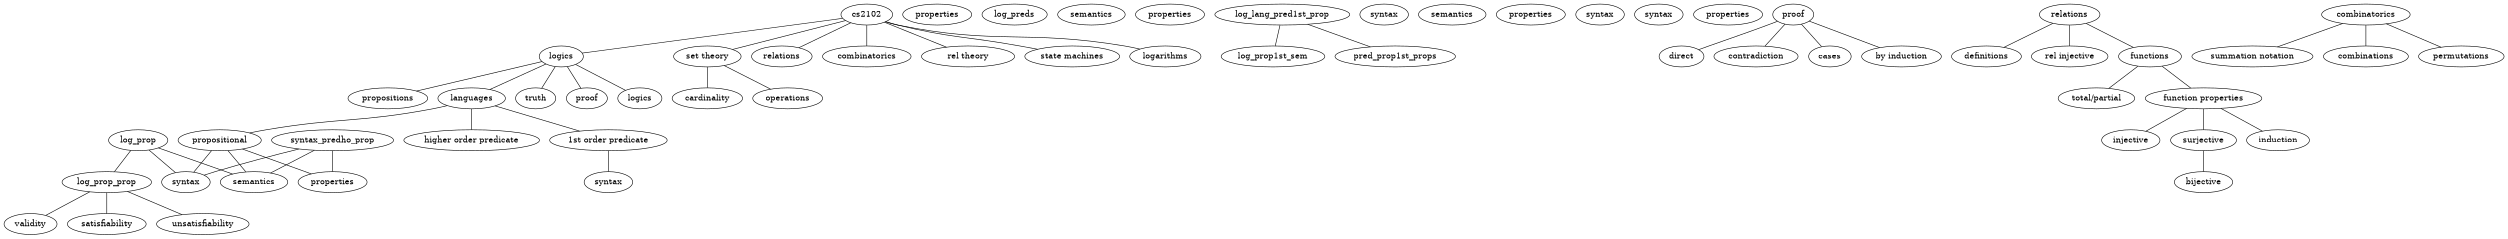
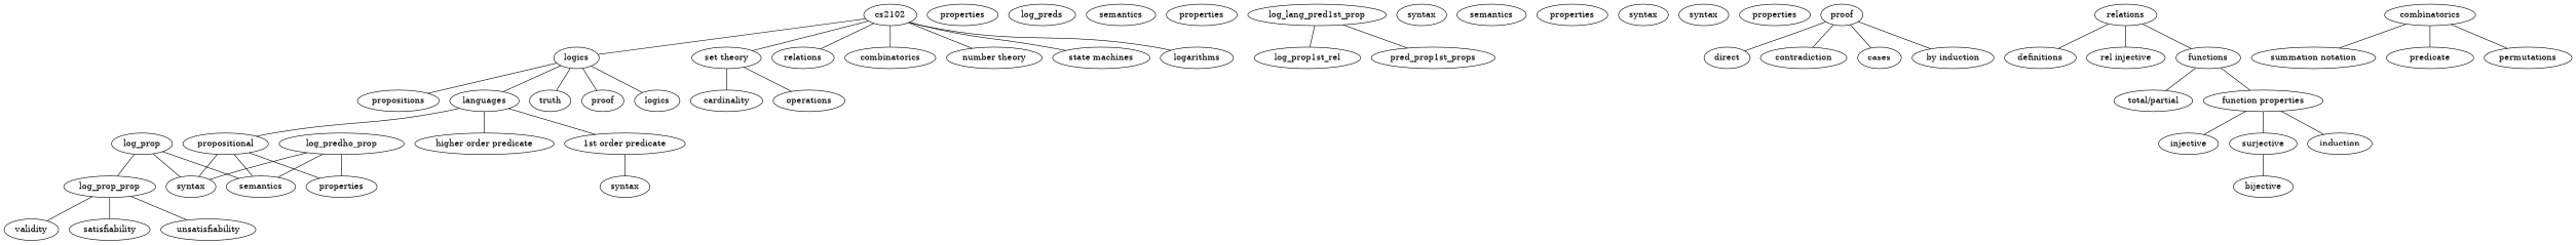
  strict graph {
    n1 [label=cs2102]
    n2 [label=logics]
    n3 [label="set theory"]
    n4 [label=relations]
    n5 [label=combinatorics]
-   n6 [label="rel theory"]
+   n6 [label="number theory"]
    n7 [label="state machines"]
    n8 [label=logarithms]
    n9 [label=logics]
    n10 [label=propositions]
    n11 [label=languages]
    n12 [label=truth]
    n13 [label=proof]
    operations
    cardinality
    n16 [label=propositional]
    n17 [label="1st order predicate"]
    n18 [label="higher order predicate"]
    n19 [label=properties]
    log_preds [labe=predicates]
    n21 [label=syntax]
    n22 [label=semantics]
    n23 [label=properties]
    n24 [label=syntax]
    n25 [label=semantics]
    n26 [label=properties]
    log_lang_pred1st_prop
-   log_prop1st_sem
+   log_prop1st_sem [label=log_prop1st_rel]
    n29 [label=pred_prop1st_props]
    n30 [label=syntax]
    n31 [label=semantics]
    n32 [label=properties]
-   log_predho_prop [label=syntax_predho_prop]
+   log_predho_prop
    log_prop
    log_prop_prop
    validity
    satisfiability
    unsatisfiability
    n39 [label=syntax]
    n40 [label=syntax]
    n41 [label=properties]
    proof
    direct
    contradiction
    cases
    "by induction"
    relations
    definitions
    n49 [label="rel injective"]
    functions
    "total/partial"
    "function properties"
    injective
    surjective
    n55 [label=induction]
    bijective
    combinatorics
    "summation notation"
-   combinations
+   combinations [label=predicate]
    permutations
    n1 -- n2
    n1 -- n3
    n1 -- n4
    n1 -- n5
    n1 -- n6
    n1 -- n7
    n1 -- n8
    n2 -- n9
    n2 -- n10
    n2 -- n11
    n2 -- n12
    n2 -- n13
    n3 -- operations
    n3 -- cardinality
    n11 -- n16
    n11 -- n17
    n11 -- n18
    n16 -- n21
    n16 -- n22
    n16 -- n23
    n17 -- n24
    log_lang_pred1st_prop -- log_prop1st_sem
    log_lang_pred1st_prop -- n29
    log_predho_prop -- n21
    log_predho_prop -- n22
    log_predho_prop -- n23
    log_prop -- n21
    log_prop -- n22
    log_prop -- log_prop_prop
    log_prop_prop -- validity
    log_prop_prop -- satisfiability
    log_prop_prop -- unsatisfiability
    proof -- direct
    proof -- contradiction
    proof -- cases
    proof -- "by induction"
    relations -- definitions
    relations -- n49
    relations -- functions
    functions -- "total/partial"
    functions -- "function properties"
    "function properties" -- injective
    "function properties" -- surjective
    "function properties" -- n55
    surjective -- bijective
    combinatorics -- "summation notation"
    combinatorics -- combinations
    combinatorics -- permutations
  }
